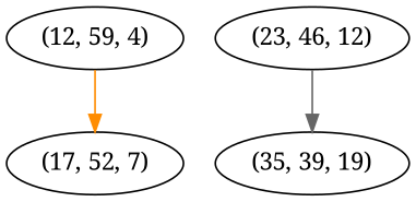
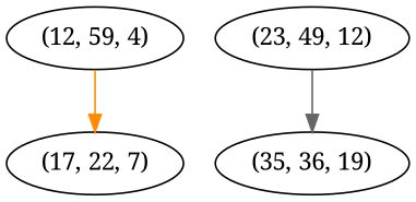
  digraph {
    fontname="Noto Serif"
    node [fontname="Noto Serif"]
    edge [fontname="Noto Serif"]
    "(12, 59, 4)"
-   "(17, 52, 7)"
-   "(23, 46, 12)"
-   "(35, 39, 19)"
+   "(17, 52, 7)" [label="(17, 22, 7)"]
+   "(23, 46, 12)" [label="(23, 49, 12)"]
+   "(35, 39, 19)" [label="(35, 36, 19)"]
    "(12, 59, 4)" -> "(17, 52, 7)" [color=darkorange]
    "(23, 46, 12)" -> "(35, 39, 19)" [color=gray40]
  }
